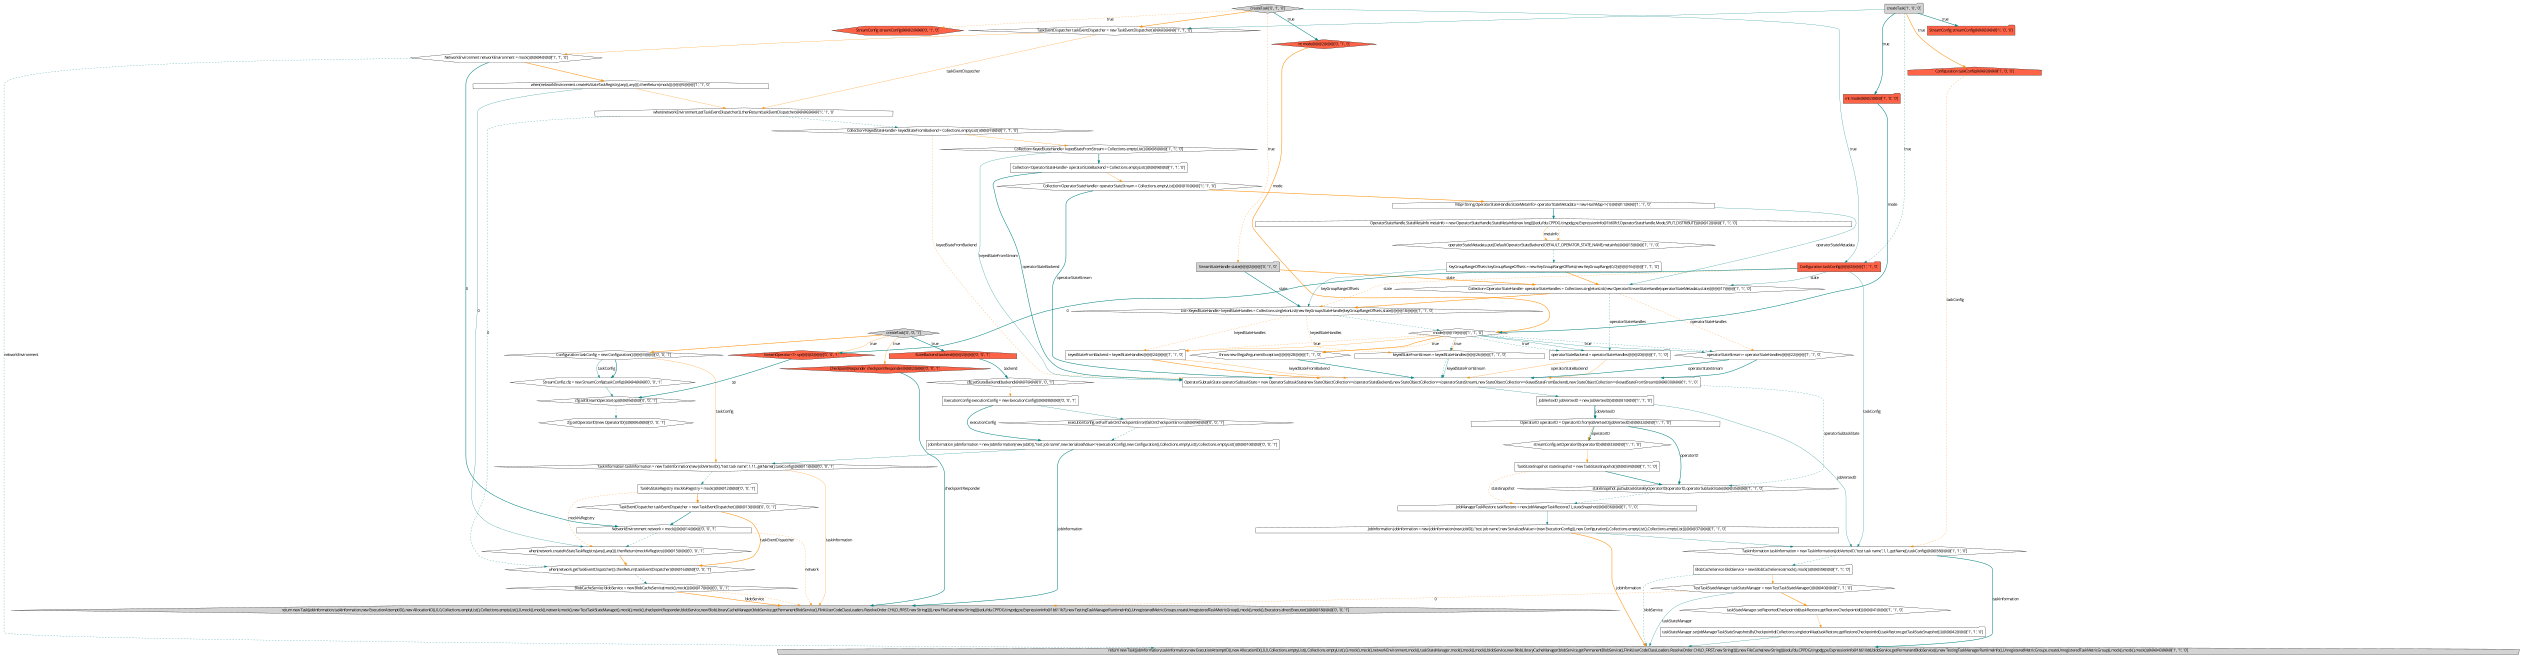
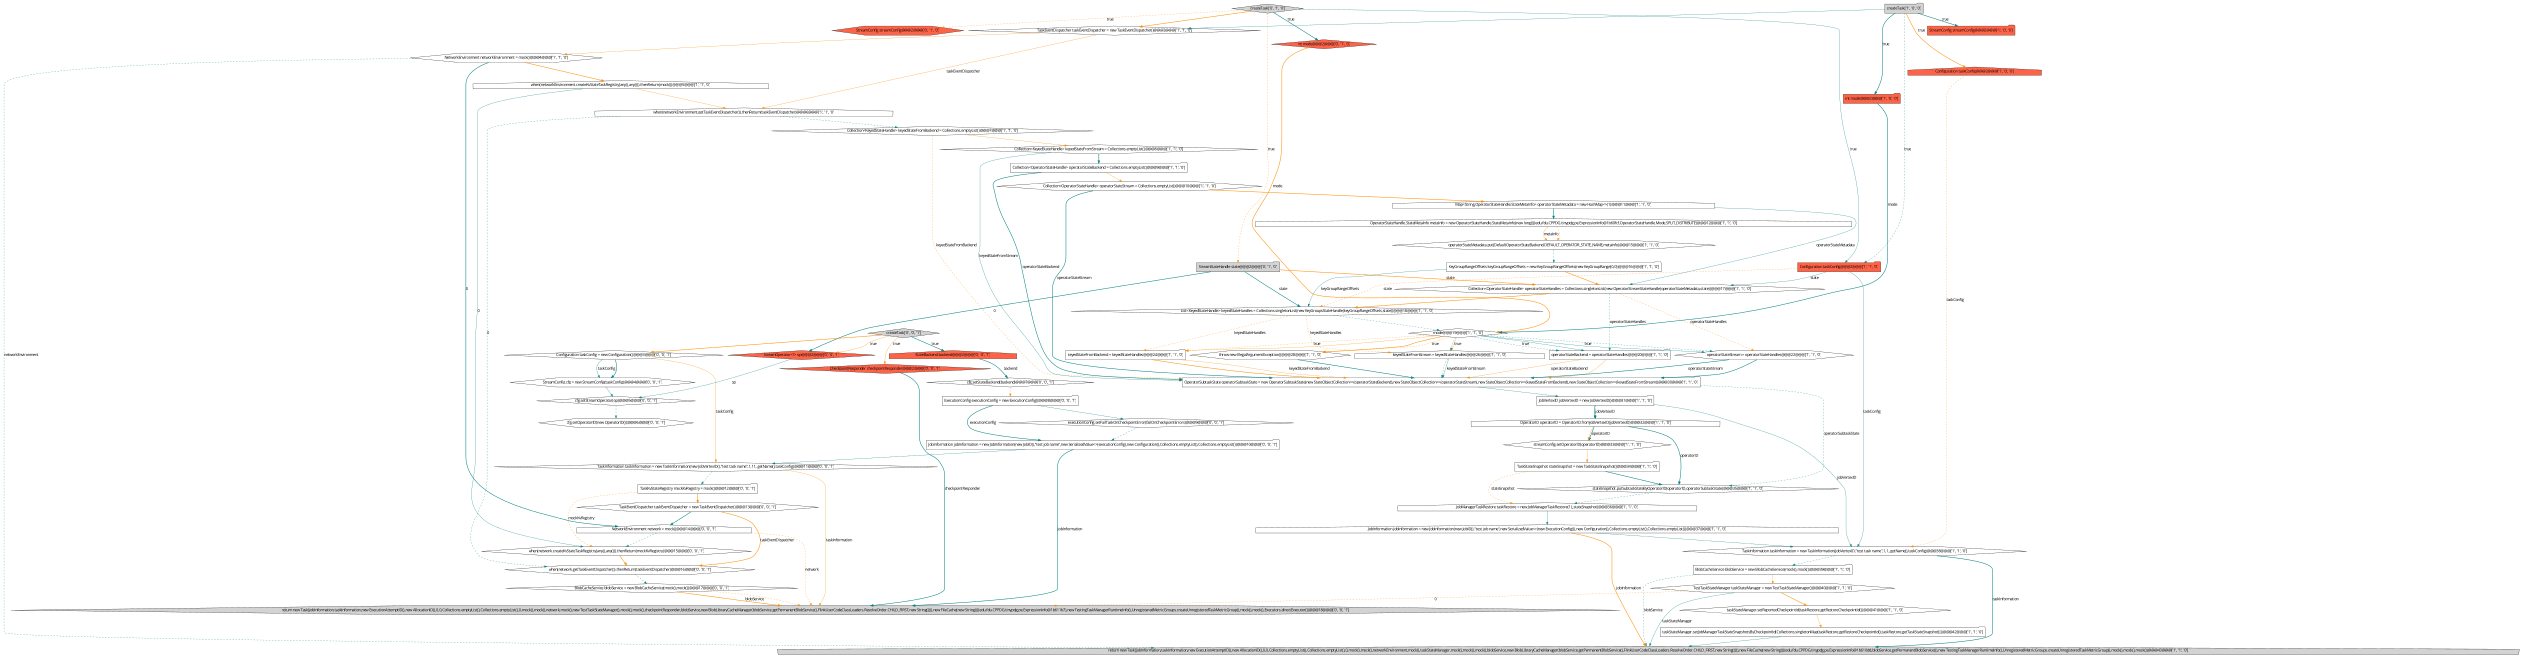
  digraph {
    fontname="Open Sans"
    node [fillcolor=white fontname="Open Sans" shape=diamond style=filled]
    edge [color=teal fontname="Open Sans" style=bold]
    n1 [fillcolor=tomato label="int mode@@@2@@@['0', '1', '0']"]
    n2 [label="mode@@@19@@@['1', '1', '0']"]
    n3 [label="throw new IllegalArgumentException()@@@28@@@['1', '1', '0']" shape=hexagon]
    n4 [label="keyedStateFromStream = keyedStateHandles@@@26@@@['1', '1', '0']" shape=house]
    n5 [label="operatorStateBackend = operatorStateHandles@@@20@@@['1', '1', '0']" shape=folder]
    n6 [label="operatorStateStream = operatorStateHandles@@@22@@@['1', '1', '0']" shape=hexagon]
    n7 [label="keyedStateFromBackend = keyedStateHandles@@@24@@@['1', '1', '0']" shape=folder]
    n8 [fillcolor=lightgray label="StreamStateHandle state@@@2@@@['0', '1', '0']" shape=folder]
    n9 [label="Collection<OperatorStateHandle> operatorStateHandles = Collections.singletonList(new OperatorStreamStateHandle(operatorStateMetadata,state))@@@17@@@['1', '1', '0']" shape=hexagon]
    n10 [label="List<KeyedStateHandle> keyedStateHandles = Collections.singletonList(new KeyGroupsStateHandle(keyGroupRangeOffsets,state))@@@18@@@['1', '1', '0']"]
    n11 [label="when(networkEnvironment.createKvStateTaskRegistry(any(),any())).thenReturn(mock())@@@5@@@['1', '1', '0']" shape=house]
    n12 [label="when(network.createKvStateTaskRegistry(any(),any())).thenReturn(mockKvRegistry)@@@15@@@['0', '0', '1']" shape=hexagon]
    n13 [label="when(networkEnvironment.getTaskEventDispatcher()).thenReturn(taskEventDispatcher)@@@6@@@['1', '1', '0']" shape=house]
    n14 [label="when(network.getTaskEventDispatcher()).thenReturn(taskEventDispatcher)@@@16@@@['0', '0', '1']" shape=hexagon]
    n15 [label="Collection<KeyedStateHandle> keyedStateFromBackend = Collections.emptyList()@@@7@@@['1', '1', '0']"]
    n16 [fillcolor=tomato label="CheckpointResponder checkpointResponder@@@2@@@['0', '0', '1']"]
    n17 [fillcolor=lightgray label="return new Task(jobInformation,taskInformation,new ExecutionAttemptID(),new AllocationID(),0,0,Collections.emptyList(),Collections.emptyList(),0,mock(),mock(),network,mock(),new TestTaskStateManager(),mock(),mock(),checkpointResponder,blobService,new BlobLibraryCacheManager(blobService.getPermanentBlobService(),FlinkUserCodeClassLoaders.ResolveOrder.CHILD_FIRST,new String((((),new FileCache(new String((((edu.fdu.CPPDG.tinypdg.pe.ExpressionInfo@1b611b7),new TestingTaskManagerRuntimeInfo(),UnregisteredMetricGroups.createUnregisteredTaskMetricGroup(),mock(),mock(),Executors.directExecutor())@@@18@@@['0', '0', '1']" shape=hexagon]
    n18 [label="TestTaskStateManager taskStateManager = new TestTaskStateManager()@@@40@@@['1', '1', '0']" shape=hexagon]
    n19 [fillcolor=lightgray label="return new Task(jobInformation,taskInformation,new ExecutionAttemptID(),new AllocationID(),0,0,Collections.emptyList(),Collections.emptyList(),0,mock(),mock(),networkEnvironment,mock(),taskStateManager,mock(),mock(),mock(),blobService,new BlobLibraryCacheManager(blobService.getPermanentBlobService(),FlinkUserCodeClassLoaders.ResolveOrder.CHILD_FIRST,new String((((),new FileCache(new String((((edu.fdu.CPPDG.tinypdg.pe.ExpressionInfo@1b610dd,blobService.getPermanentBlobService()),new TestingTaskManagerRuntimeInfo(),UnregisteredMetricGroups.createUnregisteredTaskMetricGroup(),mock(),mock(),mock())@@@43@@@['1', '1', '0']" shape=house]
    n20 [label="taskStateManager.setReportedCheckpointId(taskRestore.getRestoreCheckpointId())@@@41@@@['1', '1', '0']" shape=hexagon]
    n21 [label="taskStateManager.setJobManagerTaskStateSnapshotsByCheckpointId(Collections.singletonMap(taskRestore.getRestoreCheckpointId(),taskRestore.getTaskStateSnapshot()))@@@42@@@['1', '1', '0']" shape=folder]
    n22 [fillcolor=tomato label="StateBackend backend@@@2@@@['0', '0', '1']" shape=house]
    n23 [label="cfg.setStateBackend(backend)@@@7@@@['0', '0', '1']"]
    n24 [label="ExecutionConfig executionConfig = new ExecutionConfig()@@@8@@@['0', '0', '1']" shape=folder]
    n25 [label="OperatorSubtaskState operatorSubtaskState = new OperatorSubtaskState(new StateObjectCollection<>(operatorStateBackend),new StateObjectCollection<>(operatorStateStream),new StateObjectCollection<>(keyedStateFromBackend),new StateObjectCollection<>(keyedStateFromStream))@@@30@@@['1', '1', '0']" shape=folder]
    n26 [label="stateSnapshot.putSubtaskStateByOperatorID(operatorID,operatorSubtaskState)@@@35@@@['1', '1', '0']"]
    n27 [label="JobVertexID jobVertexID = new JobVertexID()@@@31@@@['1', '1', '0']" shape=folder]
    n28 [label="Configuration taskConfig = new Configuration()@@@3@@@['0', '0', '1']"]
    n29 [label="StreamConfig cfg = new StreamConfig(taskConfig)@@@4@@@['0', '0', '1']" shape=hexagon]
    n30 [label="TaskInformation taskInformation = new TaskInformation(new JobVertexID(),\"test task name\",1,11,.getName(),taskConfig)@@@11@@@['0', '0', '1']"]
    n31 [label="cfg.setStreamOperator(op)@@@5@@@['0', '0', '1']"]
    n32 [label="TaskKvStateRegistry mockKvRegistry = mock()@@@12@@@['0', '0', '1']" shape=folder]
    n33 [label="BlobCacheService blobService = new BlobCacheService(mock(),mock())@@@39@@@['1', '1', '0']" shape=folder]
    n34 [fillcolor=lightgray label="createTask['0', '0', '1']"]
    n35 [fillcolor=tomato label="StreamOperator<?> op@@@2@@@['0', '0', '1']"]
    n36 [label="Collection<OperatorStateHandle> operatorStateBackend = Collections.emptyList()@@@9@@@['1', '1', '0']" shape=folder]
    n37 [label="Collection<OperatorStateHandle> operatorStateStream = Collections.emptyList()@@@10@@@['1', '1', '0']" shape=hexagon]
    n38 [label="Map<String,OperatorStateHandle.StateMetaInfo> operatorStateMetadata = new HashMap<>(1)@@@11@@@['1', '1', '0']" shape=house]
    n39 [label="JobInformation jobInformation = new JobInformation(new JobID(),\"test job name\",new SerializedValue<>(executionConfig),new Configuration(),Collections.emptyList(),Collections.emptyList())@@@10@@@['0', '0', '1']" shape=folder]
    n40 [label="executionConfig.setFailTaskOnCheckpointError(failOnCheckpointErrors)@@@9@@@['0', '0', '1']"]
    n41 [label="JobManagerTaskRestore taskRestore = new JobManagerTaskRestore(1L,stateSnapshot)@@@36@@@['1', '1', '0']" shape=house]
    n42 [label="JobInformation jobInformation = new JobInformation(new JobID(),\"test job name\",new SerializedValue<>(new ExecutionConfig()),new Configuration(),Collections.emptyList(),Collections.emptyList())@@@37@@@['1', '1', '0']" shape=house]
    n43 [label="TaskInformation taskInformation = new TaskInformation(jobVertexID,\"test task name\",1,1,.getName(),taskConfig)@@@38@@@['1', '1', '0']" shape=hexagon]
    n44 [label="BlobCacheService blobService = new BlobCacheService(mock(),mock())@@@17@@@['0', '0', '1']"]
    n45 [fillcolor=tomato label="StreamConfig streamConfig@@@2@@@['1', '0', '0']" shape=folder]
    n46 [label="NetworkEnvironment networkEnvironment = mock()@@@4@@@['1', '1', '0']" shape=hexagon]
    n47 [label="NetworkEnvironment network = mock()@@@14@@@['0', '0', '1']" shape=house]
    n48 [fillcolor=tomato label="int mode@@@2@@@['1', '0', '0']" shape=folder]
    n49 [fillcolor=tomato label="Configuration taskConfig@@@2@@@['1', '0', '0']" shape=house]
    n50 [fillcolor=tomato label="StreamConfig streamConfig@@@2@@@['0', '1', '0']" shape=hexagon]
    n51 [label="TaskEventDispatcher taskEventDispatcher = new TaskEventDispatcher()@@@13@@@['0', '0', '1']" shape=hexagon]
    n52 [label="TaskStateSnapshot stateSnapshot = new TaskStateSnapshot()@@@34@@@['1', '1', '0']" shape=folder]
    n53 [label="cfg.setOperatorID(new OperatorID())@@@6@@@['0', '0', '1']" shape=hexagon]
    n54 [label="TaskEventDispatcher taskEventDispatcher = new TaskEventDispatcher()@@@3@@@['1', '1', '0']"]
    n55 [label="OperatorID operatorID = OperatorID.fromJobVertexID(jobVertexID)@@@32@@@['1', '1', '0']" shape=house]
    n56 [label="streamConfig.setOperatorID(operatorID)@@@33@@@['1', '1', '0']" shape=hexagon]
    n57 [label="OperatorStateHandle.StateMetaInfo metaInfo = new OperatorStateHandle.StateMetaInfo(new long((((edu.fdu.CPPDG.tinypdg.pe.ExpressionInfo@1b60fcf,OperatorStateHandle.Mode.SPLIT_DISTRIBUTE)@@@12@@@['1', '1', '0']" shape=house]
    n58 [label="operatorStateMetadata.put(DefaultOperatorStateBackend.DEFAULT_OPERATOR_STATE_NAME,metaInfo)@@@15@@@['1', '1', '0']" shape=hexagon]
    n59 [label="KeyGroupRangeOffsets keyGroupRangeOffsets = new KeyGroupRangeOffsets(new KeyGroupRange(0,0))@@@16@@@['1', '1', '0']" shape=folder]
    n60 [label="Collection<KeyedStateHandle> keyedStateFromStream = Collections.emptyList()@@@8@@@['1', '1', '0']"]
    n61 [fillcolor=tomato label="Configuration taskConfig@@@2@@@['1', '1', '0']" shape=folder]
    n62 [fillcolor=lightgray label="createTask['1', '0', '0']" shape=folder]
    n63 [fillcolor=lightgray label="createTask['0', '1', '0']"]
    n1 -> n2 [color=darkorange label=mode]
    n2 -> n3 [color=darkorange label=true style=dashed]
    n2 -> n3 [color=darkorange]
    n2 -> n4 [color=darkorange label=true style=solid]
    n2 -> n4 [style=dashed]
    n2 -> n5 [style=solid]
    n2 -> n5 [label=true style=dashed]
    n2 -> n6 [style=dashed]
    n2 -> n6 [label=true style=solid]
    n2 -> n7 [color=darkorange label=true style=dashed]
    n2 -> n7 [color=darkorange style=solid]
    n3 -> n25
    n4 -> n25 [style=dashed]
    n4 -> n25 [label=keyedStateFromStream style=solid]
    n5 -> n25 [color=darkorange label=operatorStateBackend style=solid]
    n5 -> n25 [color=darkorange style=solid]
    n6 -> n25 [label=operatorStateStream]
    n6 -> n25
    n7 -> n25 [color=darkorange]
    n7 -> n25 [color=darkorange label=keyedStateFromBackend style=solid]
    n8 -> n9 [color=darkorange label=state]
    n8 -> n10 [label=state]
    n9 -> n5 [label=operatorStateHandles style=dashed]
    n9 -> n6 [color=darkorange label=operatorStateHandles style=dashed]
    n9 -> n10 [color=darkorange]
    n10 -> n2 [style=dashed]
    n10 -> n4 [color=darkorange label=keyedStateHandles style=dashed]
    n10 -> n7 [color=darkorange label=keyedStateHandles style=dashed]
    n11 -> n12 [label=0 style=solid]
    n11 -> n13 [color=darkorange style=solid]
    n12 -> n14 [color=darkorange]
    n13 -> n14 [label=0 style=dashed]
    n13 -> n15 [style=dashed]
    n14 -> n44 [style=dashed]
    n15 -> n25 [color=darkorange label=keyedStateFromBackend style=dashed]
    n15 -> n60 [color=darkorange style=solid]
    n16 -> n17 [label=checkpointResponder]
    n18 -> n17 [color=darkorange label=0 style=dashed]
    n18 -> n19 [label=taskStateManager style=solid]
    n18 -> n20 [color=darkorange]
    n20 -> n21 [color=darkorange style=solid]
    n21 -> n19 [style=solid]
    n22 -> n23 [label=backend]
    n23 -> n24 [color=darkorange style=dashed]
    n24 -> n39 [label=executionConfig]
    n24 -> n40 [style=solid]
    n25 -> n26 [label=operatorSubtaskState style=dashed]
    n25 -> n27 [style=solid]
    n26 -> n41 [style=dashed]
    n27 -> n43 [label=jobVertexID style=solid]
    n27 -> n55
    n27 -> n55 [label=jobVertexID style=dashed]
    n28 -> n29 [label=taskConfig style=solid]
    n28 -> n29
    n28 -> n30 [color=darkorange label=taskConfig style=solid]
    n29 -> n31 [style=solid]
    n30 -> n17 [color=darkorange label=taskInformation style=solid]
    n30 -> n32 [style=dashed]
    n31 -> n53 [style=dashed]
    n32 -> n12 [color=darkorange label=mockKvRegistry style=dashed]
    n32 -> n51 [color=darkorange]
    n33 -> n18 [color=darkorange style=solid]
    n33 -> n19 [label=blobService style=dashed]
    n34 -> n16 [color=darkorange label=true style=solid]
    n34 -> n22 [label=true]
    n34 -> n28 [color=darkorange]
    n34 -> n35 [color=darkorange label=true style=solid]
-   n35 -> n31 [label=op]
+   n35 -> n31 [label=op style=solid]
    n36 -> n25 [label=operatorStateBackend]
    n36 -> n37 [color=darkorange style=solid]
    n37 -> n25 [label=operatorStateStream]
    n37 -> n38 [color=darkorange]
    n38 -> n9 [label=operatorStateMetadata style=solid]
    n38 -> n57
    n39 -> n17 [label=jobInformation]
    n39 -> n30 [style=solid]
    n40 -> n39 [style=dashed]
    n41 -> n42 [style=solid]
    n42 -> n19 [color=darkorange label=jobInformation]
    n42 -> n43 [style=solid]
    n43 -> n19 [label=taskInformation]
    n43 -> n33 [style=dashed]
    n44 -> n17 [color=darkorange label=blobService]
    n44 -> n17 [color=darkorange style=dashed]
    n46 -> n11 [color=darkorange]
    n46 -> n19 [label=networkEnvironment style=dashed]
    n46 -> n47 [label=0]
    n47 -> n12 [style=dashed]
    n47 -> n17 [color=darkorange label=network style=dashed]
    n48 -> n2 [label=mode]
    n49 -> n43 [color=darkorange label=taskConfig style=dashed]
    n51 -> n14 [color=darkorange label=taskEventDispatcher]
    n51 -> n47
    n52 -> n26
    n52 -> n41 [color=darkorange label=stateSnapshot style=dashed]
    n54 -> n13 [color=darkorange label=taskEventDispatcher style=solid]
    n54 -> n46 [color=darkorange style=solid]
    n55 -> n26 [label=operatorID]
    n55 -> n56 [label=operatorID]
    n55 -> n56 [color=darkorange style=solid]
    n56 -> n52 [color=darkorange style=solid]
    n57 -> n58 [color=darkorange style=dashed]
    n57 -> n58 [color=darkorange label=metaInfo style=solid]
    n58 -> n59 [style=dashed]
    n59 -> n9 [color=darkorange]
    n59 -> n10 [label=keyGroupRangeOffsets style=solid]
    n60 -> n25 [label=keyedStateFromStream style=solid]
    n60 -> n36
    n61 -> n9 [label=state style=solid]
    n61 -> n10 [color=darkorange label=state style=dashed]
-   n61 -> n35 [label=0]
+   n8 -> n35 [label=0]
    n61 -> n43 [label=taskConfig style=solid]
    n62 -> n45 [label=true]
    n62 -> n48 [label=true]
    n62 -> n49 [color=darkorange label=true]
    n62 -> n54 [style=solid]
    n62 -> n61 [label=true style=dashed]
    n63 -> n1 [label=true]
    n63 -> n8 [color=darkorange label=true style=dashed]
    n63 -> n50 [color=darkorange label=true style=dashed]
    n63 -> n54 [color=darkorange]
    n63 -> n61 [label=true style=solid]
  }
